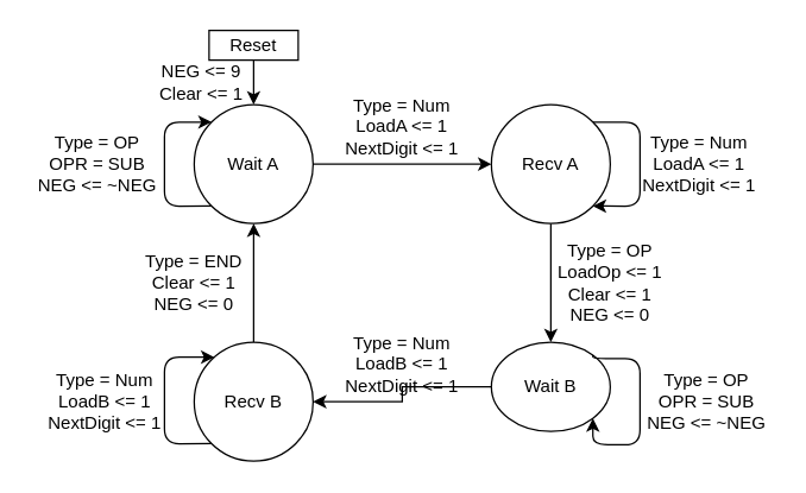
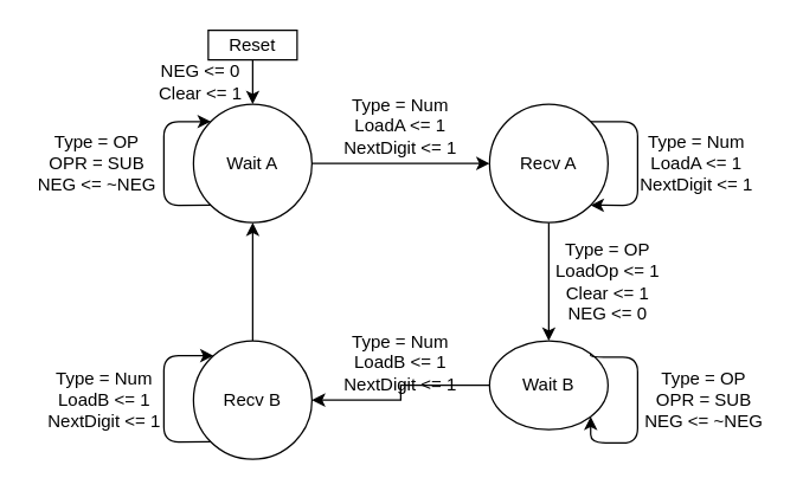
  <mxCell id="0" />
  <mxCell id="1" parent="0" />
  <mxCell id="2" style="edgeStyle=orthogonalEdgeStyle;rounded=0;orthogonalLoop=1;jettySize=auto;html=1;exitX=1;exitY=0.5;exitDx=0;exitDy=0;" edge="1" parent="1" source="4" target="7"><mxGeometry relative="1" as="geometry" /></mxCell>
  <mxCell id="3" style="edgeStyle=orthogonalEdgeStyle;rounded=1;orthogonalLoop=1;jettySize=auto;html=1;exitX=0;exitY=1;exitDx=0;exitDy=0;entryX=0;entryY=0;entryDx=0;entryDy=0;shadow=0;" edge="1" parent="1" source="4" target="4"><mxGeometry relative="1" as="geometry"><mxPoint x="120" y="90" as="targetPoint" /><Array as="points"><mxPoint x="110" y="138" /><mxPoint x="110" y="82" /></Array></mxGeometry></mxCell>
  <mxCell id="4" value="Wait A" style="ellipse;whiteSpace=wrap;html=1;aspect=fixed;" vertex="1" parent="1"><mxGeometry x="130" y="70" width="80" height="80" as="geometry" /></mxCell>
  <mxCell id="5" style="edgeStyle=orthogonalEdgeStyle;rounded=0;orthogonalLoop=1;jettySize=auto;html=1;exitX=0.5;exitY=1;exitDx=0;exitDy=0;entryX=0.5;entryY=0;entryDx=0;entryDy=0;" edge="1" parent="1" source="7" target="9"><mxGeometry relative="1" as="geometry" /></mxCell>
  <mxCell id="6" style="edgeStyle=orthogonalEdgeStyle;rounded=1;orthogonalLoop=1;jettySize=auto;html=1;exitX=1;exitY=0;exitDx=0;exitDy=0;entryX=1;entryY=1;entryDx=0;entryDy=0;" edge="1" parent="1" source="7" target="7"><mxGeometry relative="1" as="geometry"><mxPoint x="450" y="81.905" as="targetPoint" /><Array as="points"><mxPoint x="430" y="82" /><mxPoint x="430" y="138" /></Array></mxGeometry></mxCell>
  <mxCell id="7" value="Recv A" style="ellipse;whiteSpace=wrap;html=1;aspect=fixed;" vertex="1" parent="1"><mxGeometry x="330" y="70" width="80" height="80" as="geometry" /></mxCell>
  <mxCell id="8" style="edgeStyle=orthogonalEdgeStyle;rounded=0;orthogonalLoop=1;jettySize=auto;html=1;exitX=0;exitY=0.5;exitDx=0;exitDy=0;" edge="1" parent="1" source="9" target="12"><mxGeometry relative="1" as="geometry" /></mxCell>
  <mxCell id="9" value="&lt;div&gt;Wait B&lt;/div&gt;" style="ellipse;whiteSpace=wrap;html=1;aspect=fixed;" vertex="1" parent="1"><mxGeometry x="330" y="230" width="80" height="60" as="geometry" /></mxCell>
  <mxCell id="10" style="edgeStyle=orthogonalEdgeStyle;rounded=0;orthogonalLoop=1;jettySize=auto;html=1;exitX=0.5;exitY=0;exitDx=0;exitDy=0;entryX=0.5;entryY=1;entryDx=0;entryDy=0;" edge="1" parent="1" source="12" target="4"><mxGeometry relative="1" as="geometry" /></mxCell>
  <mxCell id="11" style="edgeStyle=orthogonalEdgeStyle;rounded=1;orthogonalLoop=1;jettySize=auto;html=1;exitX=0;exitY=1;exitDx=0;exitDy=0;" edge="1" parent="1" source="12" target="12"><mxGeometry relative="1" as="geometry"><mxPoint x="110" y="240" as="targetPoint" /><Array as="points"><mxPoint x="110" y="298" /><mxPoint x="110" y="240" /></Array></mxGeometry></mxCell>
  <mxCell id="12" value="Recv B" style="ellipse;whiteSpace=wrap;html=1;aspect=fixed;" vertex="1" parent="1"><mxGeometry x="130" y="230" width="80" height="80" as="geometry" /></mxCell>
  <mxCell id="13" style="edgeStyle=orthogonalEdgeStyle;rounded=0;orthogonalLoop=1;jettySize=auto;html=1;exitX=0.5;exitY=1;exitDx=0;exitDy=0;" edge="1" parent="1" source="14" target="4"><mxGeometry relative="1" as="geometry" /></mxCell>
  <mxCell id="14" value="Reset" style="rounded=0;whiteSpace=wrap;html=1;" vertex="1" parent="1"><mxGeometry x="140" y="20" width="60" height="20" as="geometry" /></mxCell>
  <mxCell id="15" value="&lt;div&gt;&lt;div&gt;Type = OP &lt;br&gt;&lt;/div&gt;&lt;/div&gt;&lt;div&gt;OPR = SUB&lt;/div&gt;&lt;div&gt;NEG &amp;lt;= ~NEG&lt;br&gt;&lt;/div&gt;" style="text;html=1;strokeColor=none;fillColor=none;align=center;verticalAlign=middle;whiteSpace=wrap;rounded=0;" vertex="1" parent="1"><mxGeometry x="20" y="95" width="90" height="30" as="geometry" /></mxCell>
  <mxCell id="16" value="&lt;div&gt;Type = OP &lt;/div&gt;&lt;div&gt;OPR = SUB&lt;/div&gt;&lt;div&gt;NEG &amp;lt;= ~NEG&lt;br&gt;&lt;/div&gt;" style="text;html=1;strokeColor=none;fillColor=none;align=center;verticalAlign=middle;whiteSpace=wrap;rounded=0;" vertex="1" parent="1"><mxGeometry x="430" y="255" width="90" height="30" as="geometry" /></mxCell>
  <mxCell id="17" style="edgeStyle=orthogonalEdgeStyle;rounded=1;orthogonalLoop=1;jettySize=auto;html=1;exitX=1;exitY=0;exitDx=0;exitDy=0;entryX=1;entryY=1;entryDx=0;entryDy=0;" edge="1" parent="1" source="9" target="9"><mxGeometry relative="1" as="geometry"><Array as="points"><mxPoint x="430" y="241" /><mxPoint x="430" y="299" /></Array></mxGeometry></mxCell>
  <mxCell id="18" value="&lt;div&gt;Type = Num&lt;/div&gt;&lt;div&gt;LoadA &amp;lt;= 1&lt;/div&gt;&lt;div&gt;NextDigit &amp;lt;= 1&lt;br&gt;&lt;/div&gt;" style="text;html=1;strokeColor=none;fillColor=none;align=center;verticalAlign=middle;whiteSpace=wrap;rounded=0;" vertex="1" parent="1"><mxGeometry x="230" y="70" width="80" height="30" as="geometry" /></mxCell>
  <mxCell id="19" value="&lt;div&gt;Type = Num&lt;/div&gt;&lt;div&gt;LoadB &amp;lt;= 1&lt;/div&gt;&lt;div&gt;NextDigit &amp;lt;= 1&lt;br&gt;&lt;/div&gt;" style="text;html=1;strokeColor=none;fillColor=none;align=center;verticalAlign=middle;whiteSpace=wrap;rounded=0;" vertex="1" parent="1"><mxGeometry x="230" y="230" width="80" height="30" as="geometry" /></mxCell>
  <mxCell id="20" value="&lt;div&gt;Type = Num&lt;/div&gt;&lt;div&gt;LoadA &amp;lt;= 1&lt;/div&gt;&lt;div&gt;NextDigit &amp;lt;= 1&lt;br&gt;&lt;/div&gt;" style="text;html=1;strokeColor=none;fillColor=none;align=center;verticalAlign=middle;whiteSpace=wrap;rounded=0;" vertex="1" parent="1"><mxGeometry x="430" y="95" width="80" height="30" as="geometry" /></mxCell>
  <mxCell id="21" value="&lt;div&gt;Type = Num&lt;/div&gt;&lt;div&gt;LoadB &amp;lt;= 1&lt;/div&gt;&lt;div&gt;NextDigit &amp;lt;= 1&lt;br&gt;&lt;/div&gt;" style="text;html=1;strokeColor=none;fillColor=none;align=center;verticalAlign=middle;whiteSpace=wrap;rounded=0;" vertex="1" parent="1"><mxGeometry x="30" y="255" width="80" height="30" as="geometry" /></mxCell>
  <mxCell id="22" value="&lt;div&gt;&lt;div&gt;Type = OP &lt;br&gt;&lt;/div&gt;&lt;/div&gt;&lt;div&gt;LoadOp &amp;lt;= 1&lt;/div&gt;&lt;div&gt;Clear &amp;lt;= 1&lt;br&gt;&lt;/div&gt;&lt;div&gt;NEG &amp;lt;= 0&lt;br&gt;&lt;/div&gt;" style="text;html=1;strokeColor=none;fillColor=none;align=center;verticalAlign=middle;whiteSpace=wrap;rounded=0;" vertex="1" parent="1"><mxGeometry x="370" y="170" width="80" height="40" as="geometry" /></mxCell>
- <mxCell id="23" value="&lt;div&gt;&lt;div&gt;Type = END &lt;br&gt;&lt;/div&gt;&lt;/div&gt;&lt;div&gt;Clear &amp;lt;= 1&lt;br&gt;&lt;/div&gt;&lt;div&gt;NEG &amp;lt;= 0&lt;br&gt;&lt;/div&gt;" style="text;html=1;strokeColor=none;fillColor=none;align=center;verticalAlign=middle;whiteSpace=wrap;rounded=0;" vertex="1" parent="1"><mxGeometry x="90" y="170" width="80" height="40" as="geometry" /></mxCell>
- <mxCell id="24" value="&lt;div&gt;NEG &amp;lt;= 9&lt;br&gt;&lt;/div&gt;&lt;div&gt;Clear &amp;lt;= 1&lt;/div&gt;" style="text;html=1;strokeColor=none;fillColor=none;align=center;verticalAlign=middle;whiteSpace=wrap;rounded=0;" vertex="1" parent="1"><mxGeometry x="90" y="50" width="90" height="10" as="geometry" /></mxCell>
+ <mxCell id="24" value="&lt;div&gt;NEG &amp;lt;= 0&lt;br&gt;&lt;/div&gt;&lt;div&gt;Clear &amp;lt;= 1&lt;/div&gt;" style="text;html=1;strokeColor=none;fillColor=none;align=center;verticalAlign=middle;whiteSpace=wrap;rounded=0;" vertex="1" parent="1"><mxGeometry x="90" y="50" width="90" height="10" as="geometry" /></mxCell>
